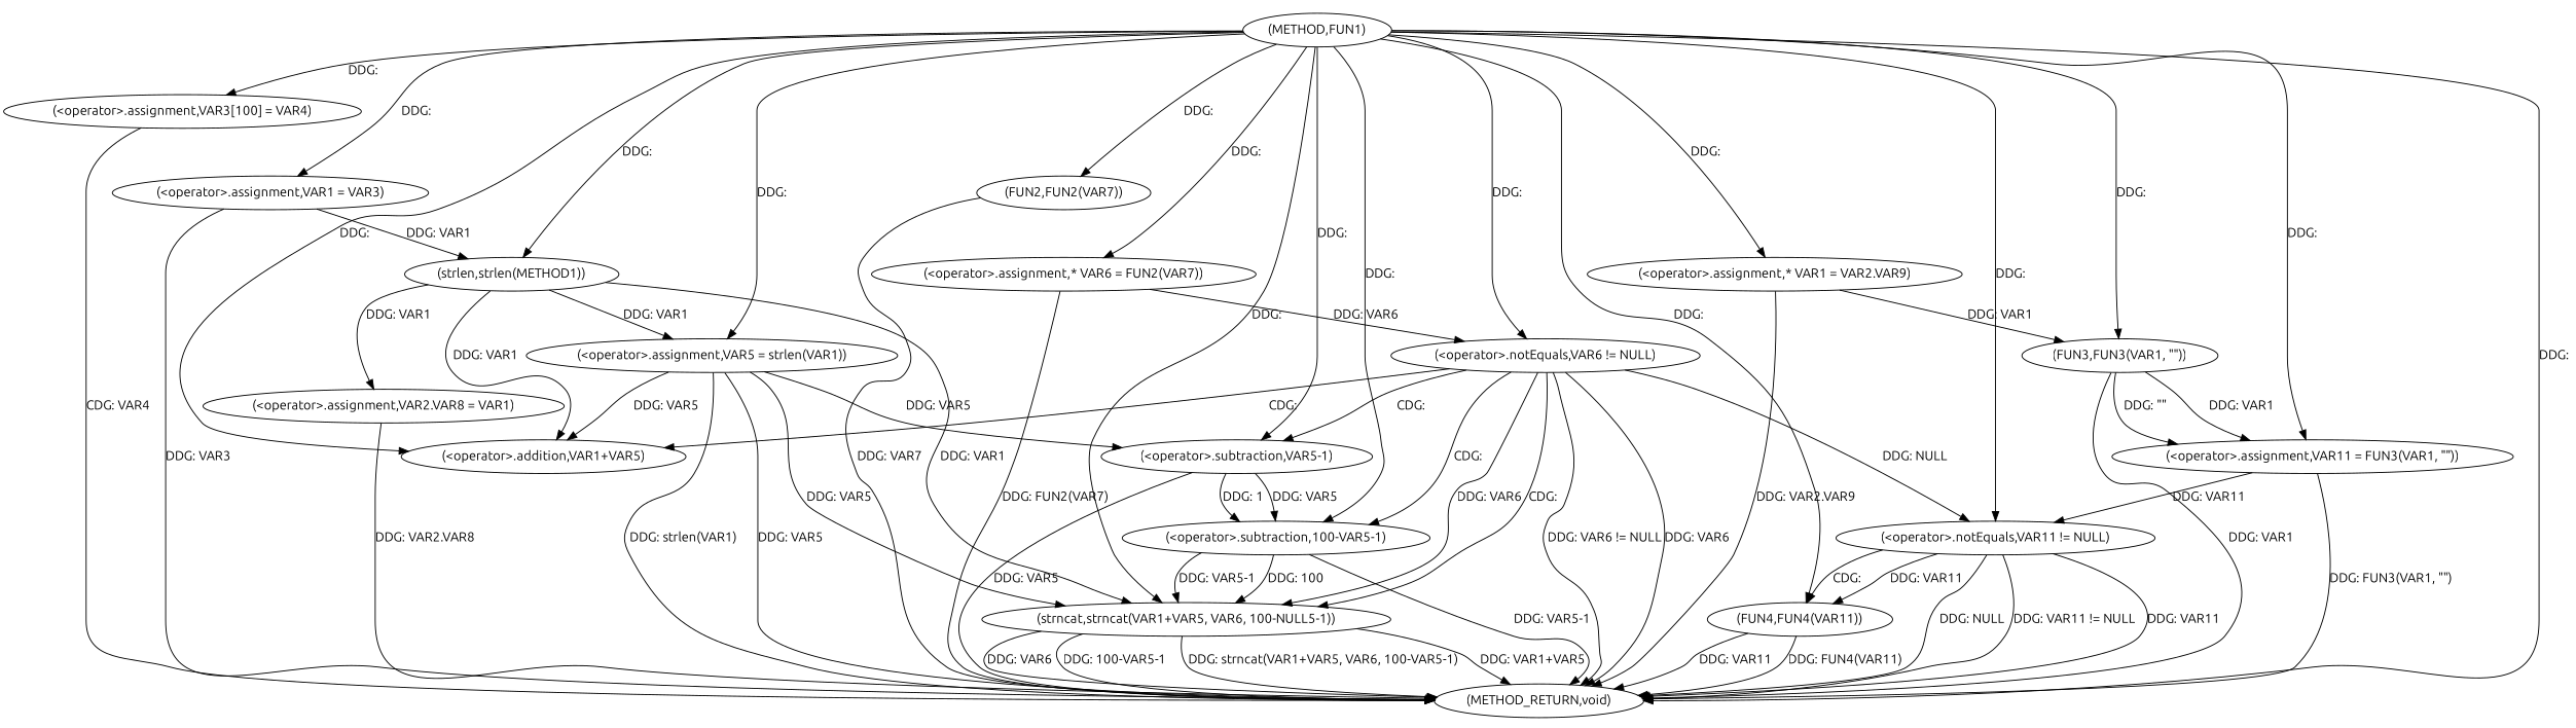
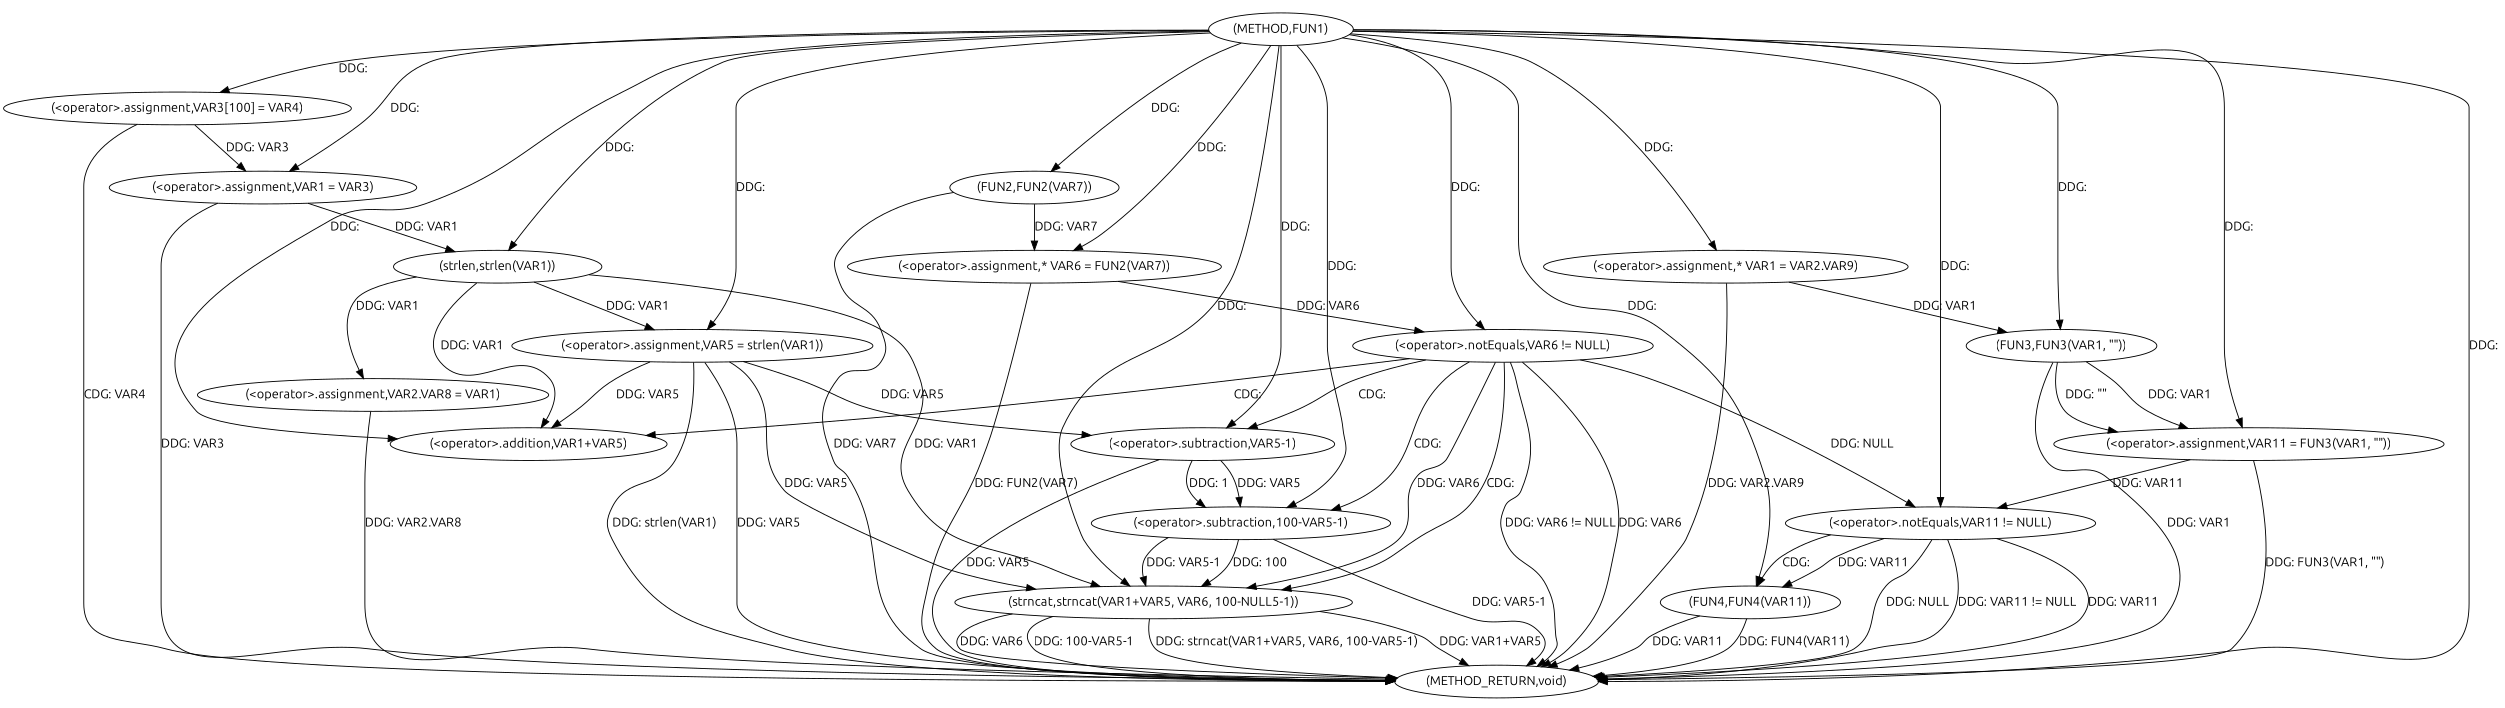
  digraph {
    fontname=Ubuntu
    node [fontname=Ubuntu]
    edge [fontname=Ubuntu]
    n1 [label="(METHOD,FUN1)"]
    n2 [label="(<operator>.assignment,VAR3[100] = VAR4)"]
    n3 [label="(<operator>.assignment,VAR1 = VAR3)"]
    n4 [label="(<operator>.assignment,VAR5 = strlen(VAR1))"]
-   n5 [label="(strlen,strlen(METHOD1))"]
+   n5 [label="(strlen,strlen(VAR1))"]
    n6 [label="(<operator>.assignment,* VAR6 = FUN2(VAR7))"]
    n7 [label="(FUN2,FUN2(VAR7))"]
    n8 [label="(<operator>.notEquals,VAR6 != NULL)"]
    n9 [label="(strncat,strncat(VAR1+VAR5, VAR6, 100-NULL5-1))"]
    n10 [label="(<operator>.addition,VAR1+VAR5)"]
    n11 [label="(<operator>.subtraction,100-VAR5-1)"]
    n12 [label="(<operator>.subtraction,VAR5-1)"]
    n13 [label="(<operator>.assignment,* VAR1 = VAR2.VAR9)"]
    n14 [label="(<operator>.assignment,VAR11 = FUN3(VAR1, \"\"))"]
    n15 [label="(FUN3,FUN3(VAR1, \"\"))"]
    n16 [label="(<operator>.notEquals,VAR11 != NULL)"]
    n17 [label="(FUN4,FUN4(VAR11))"]
    n18 [label="(METHOD_RETURN,void)"]
    n19 [label="(<operator>.assignment,VAR2.VAR8 = VAR1)"]
    n1 -> n2 [label="DDG: "]
    n1 -> n3 [label="DDG: "]
    n1 -> n4 [label="DDG: "]
    n1 -> n5 [label="DDG: "]
    n1 -> n6 [label="DDG: "]
    n1 -> n7 [label="DDG: "]
    n1 -> n8 [label="DDG: "]
    n1 -> n9 [label="DDG: "]
    n1 -> n10 [label="DDG: "]
    n1 -> n11 [label="DDG: "]
    n1 -> n12 [label="DDG: "]
    n1 -> n13 [label="DDG: "]
    n1 -> n14 [label="DDG: "]
    n1 -> n15 [label="DDG: "]
    n1 -> n16 [label="DDG: "]
    n1 -> n17 [label="DDG: "]
    n1 -> n18 [label="DDG: "]
+   n2 -> n3 [label="DDG: VAR3"]
    n2 -> n18 [label="CDG: VAR4"]
    n3 -> n5 [label="DDG: VAR1"]
    n3 -> n18 [label="DDG: VAR3"]
    n4 -> n9 [label="DDG: VAR5"]
    n4 -> n10 [label="DDG: VAR5"]
    n4 -> n12 [label="DDG: VAR5"]
    n4 -> n18 [label="DDG: VAR5"]
    n4 -> n18 [label="DDG: strlen(VAR1)"]
    n5 -> n4 [label="DDG: VAR1"]
    n5 -> n9 [label="DDG: VAR1"]
    n5 -> n10 [label="DDG: VAR1"]
    n5 -> n19 [label="DDG: VAR1"]
    n6 -> n8 [label="DDG: VAR6"]
    n6 -> n18 [label="DDG: FUN2(VAR7)"]
+   n7 -> n6 [label="DDG: VAR7"]
    n7 -> n18 [label="DDG: VAR7"]
    n8 -> n9 [label="DDG: VAR6"]
    n8 -> n9 [label="CDG: "]
    n8 -> n10 [label="CDG: "]
    n8 -> n11 [label="CDG: "]
    n8 -> n12 [label="CDG: "]
    n8 -> n16 [label="DDG: NULL"]
    n8 -> n18 [label="DDG: VAR6 != NULL"]
    n8 -> n18 [label="DDG: VAR6"]
    n9 -> n18 [label="DDG: 100-VAR5-1"]
    n9 -> n18 [label="DDG: strncat(VAR1+VAR5, VAR6, 100-VAR5-1)"]
    n9 -> n18 [label="DDG: VAR1+VAR5"]
    n9 -> n18 [label="DDG: VAR6"]
    n11 -> n9 [label="DDG: 100"]
    n11 -> n9 [label="DDG: VAR5-1"]
    n11 -> n18 [label="DDG: VAR5-1"]
    n12 -> n11 [label="DDG: VAR5"]
    n12 -> n11 [label="DDG: 1"]
    n12 -> n18 [label="DDG: VAR5"]
    n13 -> n15 [label="DDG: VAR1"]
    n13 -> n18 [label="DDG: VAR2.VAR9"]
    n14 -> n16 [label="DDG: VAR11"]
    n14 -> n18 [label="DDG: FUN3(VAR1, \"\")"]
    n15 -> n14 [label="DDG: VAR1"]
    n15 -> n14 [label="DDG: \"\""]
    n15 -> n18 [label="DDG: VAR1"]
    n16 -> n17 [label="DDG: VAR11"]
    n16 -> n17 [label="CDG: "]
    n16 -> n18 [label="DDG: NULL"]
    n16 -> n18 [label="DDG: VAR11 != NULL"]
    n16 -> n18 [label="DDG: VAR11"]
    n17 -> n18 [label="DDG: FUN4(VAR11)"]
    n17 -> n18 [label="DDG: VAR11"]
    n19 -> n18 [label="DDG: VAR2.VAR8"]
  }
